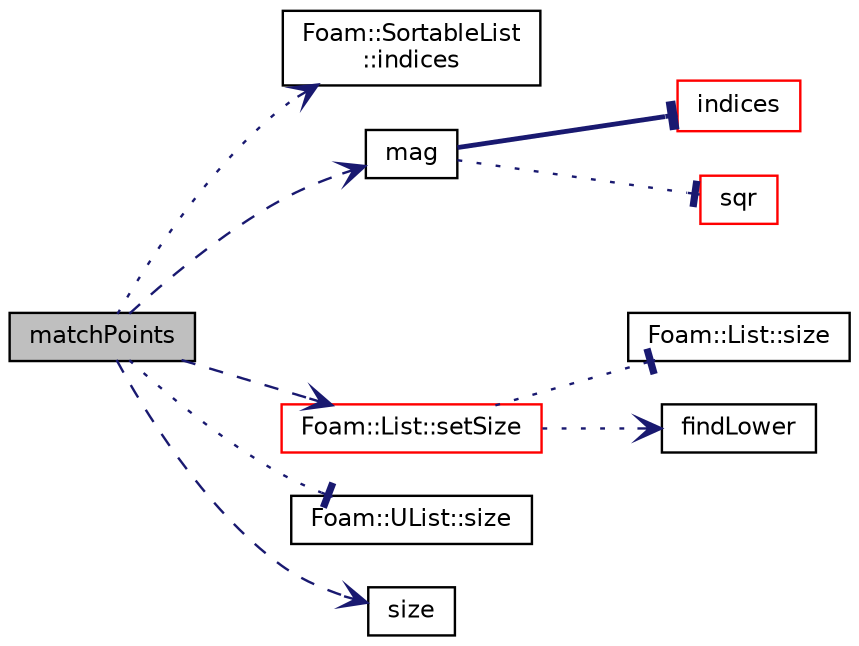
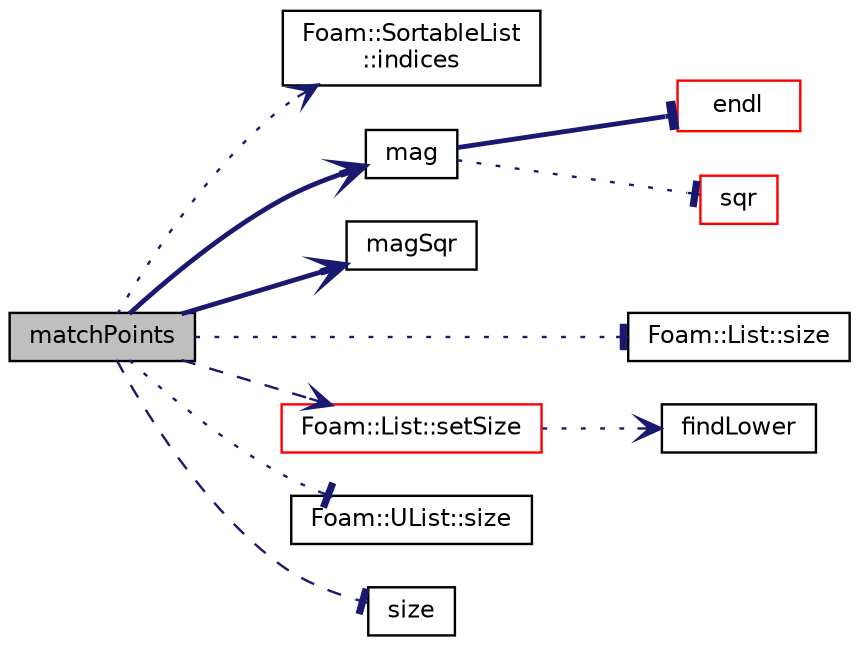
  digraph {
    rankdir=LR
    node [color=black fontname=Helvetica fontsize=10 shape=record]
    edge [arrowhead=vee color=midnightblue fontname=Helvetica fontsize=10 labelfontname=Helvetica labelfontsize=10 style=dotted]
    n1 [fillcolor=grey75 fontcolor=black height=0.2 label=matchPoints style=filled width=0.4]
    n2 [height=0.2 label="Foam::SortableList\l::indices" width=0.4]
    n3 [height=0.2 label=mag width=0.4]
+   n4 [height=0.2 label=magSqr width=0.4]
    n5 [color=red height=0.2 label="Foam::List::setSize" width=0.4]
    n6 [height=0.2 label="Foam::List::size" width=0.4]
    n7 [height=0.2 label="Foam::UList::size" width=0.4]
    n8 [height=0.2 label=size width=0.4]
-   n9 [color=red height=0.2 label=indices width=0.4]
+   n9 [color=red height=0.2 label=endl width=0.4]
    n10 [height=0.2 label=findLower width=0.4]
    n11 [color=red height=0.2 label=sqr width=0.4]
    n1 -> n2
-   n1 -> n3 [style=dashed]
+   n1 -> n3 [style=bold]
+   n1 -> n4 [style=bold]
    n1 -> n5 [style=dashed]
-   n5 -> n6 [arrowhead=tee]
+   n1 -> n6 [arrowhead=tee]
    n1 -> n7 [arrowhead=tee]
-   n1 -> n8 [style=dashed]
+   n1 -> n8 [arrowhead=tee style=dashed]
    n3 -> n9 [arrowhead=tee style=bold]
    n3 -> n11 [arrowhead=tee]
    n5 -> n10
  }
